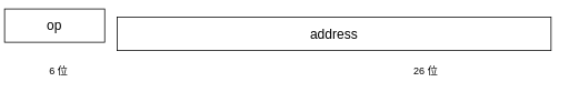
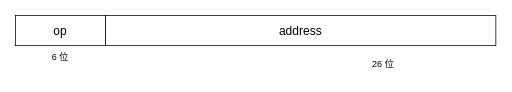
  <mxCell id="0" />
  <mxCell id="1" parent="0" />
- <mxCell id="2" value="op" style="rounded=0;whiteSpace=wrap;html=1;fontSize=16;" vertex="1" parent="1"><mxGeometry x="5" y="10" width="120" height="40" as="geometry" /></mxCell>
+ <mxCell id="2" value="op" style="rounded=0;whiteSpace=wrap;html=1;fontSize=16;" vertex="1" parent="1"><mxGeometry x="20" y="20" width="120" height="40" as="geometry" /></mxCell>
  <mxCell id="3" value="address" style="rounded=0;whiteSpace=wrap;html=1;fontSize=16;" vertex="1" parent="1"><mxGeometry x="140" y="20" width="520" height="40" as="geometry" /></mxCell>
- <mxCell id="4" value="6 位" style="text;html=1;align=center;verticalAlign=middle;whiteSpace=wrap;rounded=0;" vertex="1" parent="1"><mxGeometry x="40" y="70" width="60" height="30" as="geometry" /></mxCell>
+ <mxCell id="4" value="6 位" style="text;html=1;align=center;verticalAlign=middle;whiteSpace=wrap;rounded=0;" vertex="1" parent="1"><mxGeometry x="50" y="60" width="60" height="30" as="geometry" /></mxCell>
  <mxCell id="5" value="2&lt;span style=&quot;background-color: initial;&quot;&gt;6 位&lt;/span&gt;" style="text;html=1;align=center;verticalAlign=middle;whiteSpace=wrap;rounded=0;" vertex="1" parent="1"><mxGeometry x="480" y="70" width="60" height="30" as="geometry" /></mxCell>
